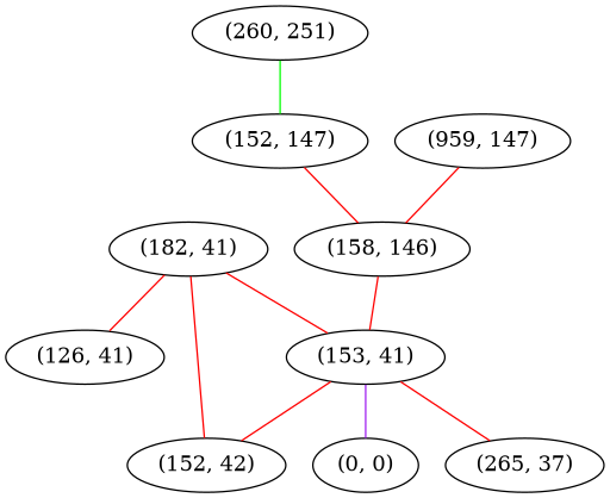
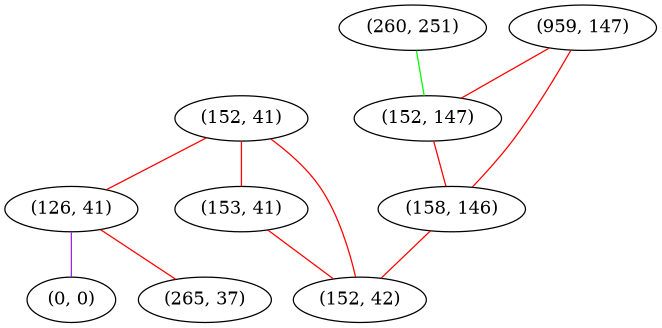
  graph {
    edge [color=red weight=1]
-   "(152, 41)" [label="(182, 41)"]
+   "(152, 41)"
    "(126, 41)"
    "(153, 41)"
    "(152, 42)"
    "(0, 0)"
    n6 [label="(265, 37)"]
    n7 [label="(260, 251)"]
    n8 [label="(152, 147)"]
    "(158, 146)"
    n10 [label="(959, 147)"]
    "(152, 41)" -- "(126, 41)"
    "(152, 41)" -- "(153, 41)"
    "(152, 41)" -- "(152, 42)"
-   "(153, 41)" -- "(0, 0)" [color=purple weight=4]
+   "(126, 41)" -- "(0, 0)" [color=purple weight=4]
    "(153, 41)" -- "(152, 42)"
-   "(153, 41)" -- n6
+   "(126, 41)" -- n6
    n7 -- n8 [color=green weight=2]
    n8 -- "(158, 146)"
-   "(158, 146)" -- "(153, 41)"
+   "(158, 146)" -- "(152, 42)"
+   n10 -- n8
    n10 -- "(158, 146)"
  }
